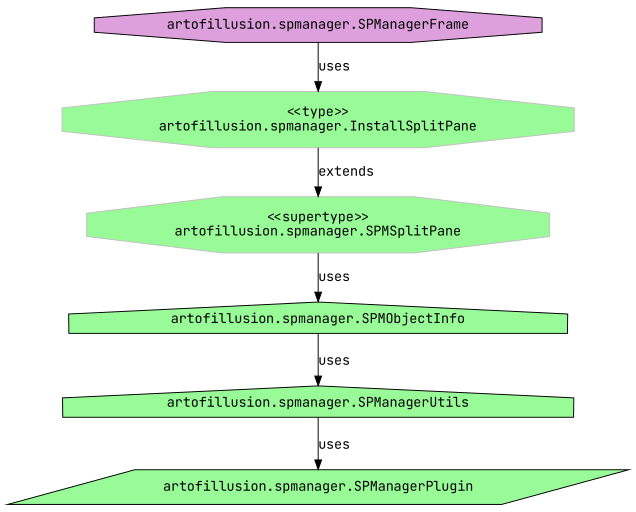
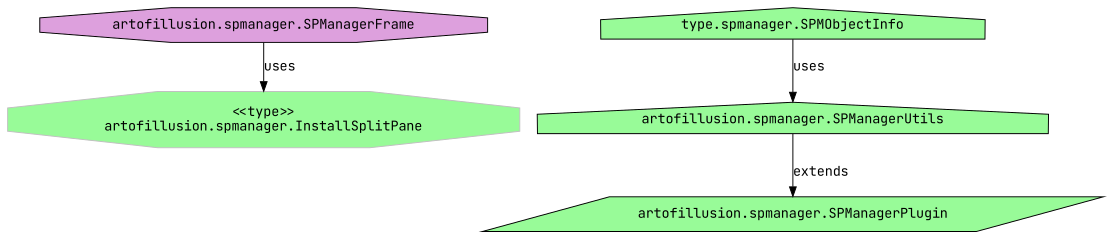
  digraph {
    fontname="JetBrains Mono"
    node [fillcolor=palegreen fontname="JetBrains Mono" shape=octagon style=filled]
    edge [fontname="JetBrains Mono"]
    n1 [color=grey label="<<type>>\nartofillusion.spmanager.InstallSplitPane"]
-   n2 [color=grey label="<<supertype>>\nartofillusion.spmanager.SPMSplitPane"]
-   n3 [label="artofillusion.spmanager.SPMObjectInfo" shape=house]
+   n3 [label="type.spmanager.SPMObjectInfo" shape=house]
    n4 [label="artofillusion.spmanager.SPManagerUtils" shape=house]
    n5 [label="artofillusion.spmanager.SPManagerPlugin" shape=parallelogram]
    n6 [fillcolor=plum label="artofillusion.spmanager.SPManagerFrame"]
-   n1 -> n2 [label=extends]
-   n2 -> n3 [label=uses]
    n3 -> n4 [label=uses]
-   n4 -> n5 [label=uses]
+   n4 -> n5 [label=extends]
    n6 -> n1 [label=uses]
  }
